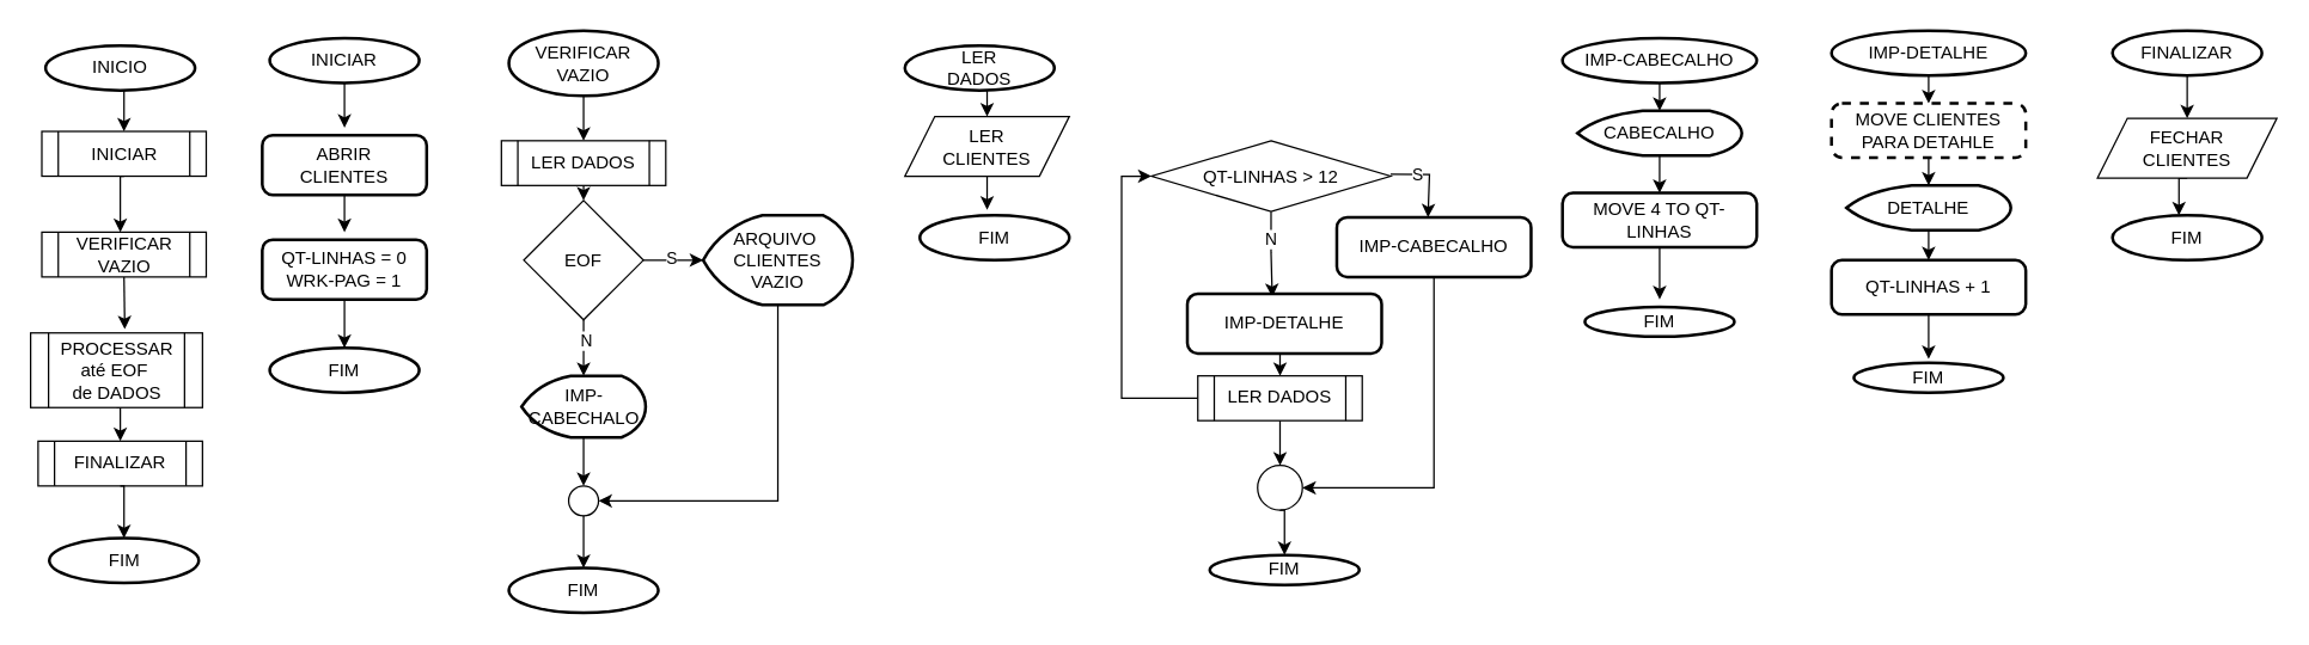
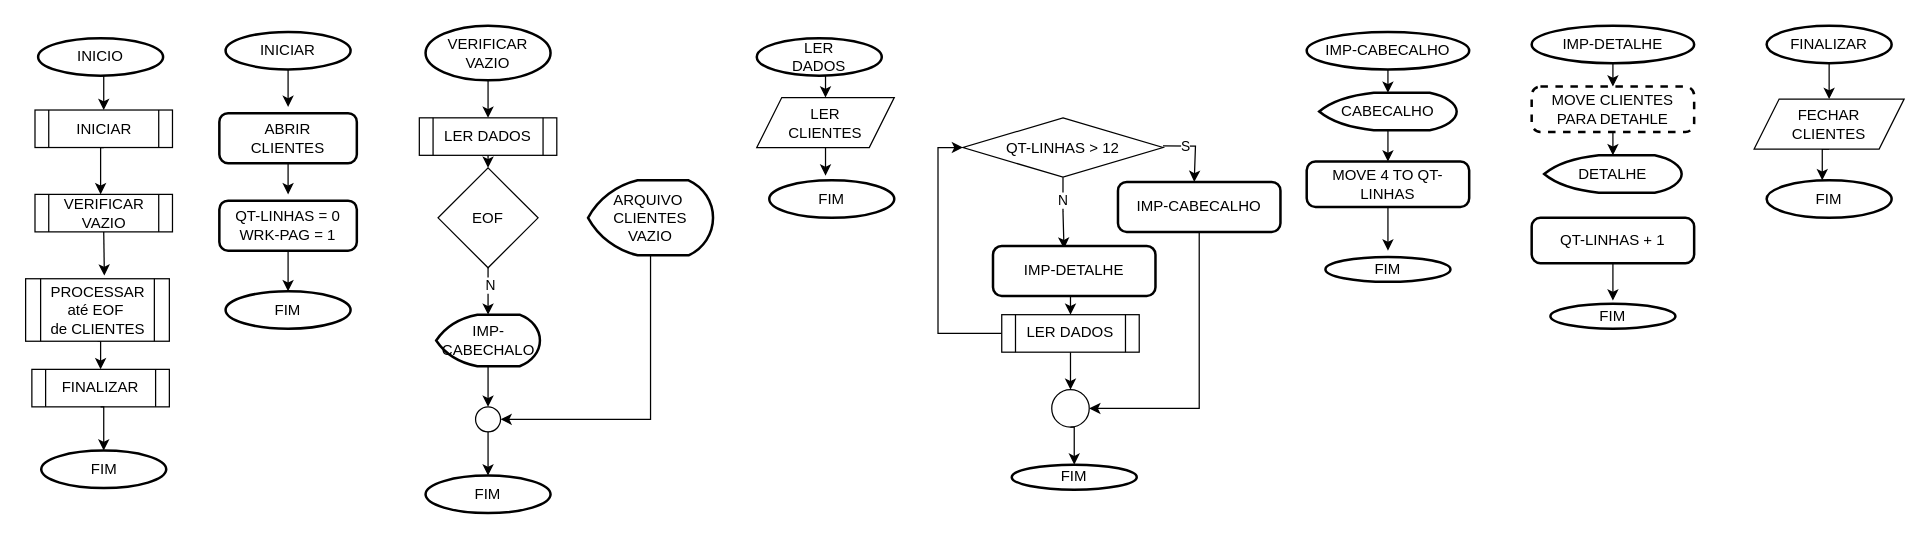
  <mxCell id="0" />
  <mxCell id="1" parent="0" />
  <mxCell id="2" style="edgeStyle=orthogonalEdgeStyle;rounded=0;orthogonalLoop=1;jettySize=auto;html=1;exitX=0.5;exitY=1;exitDx=0;exitDy=0;exitPerimeter=0;entryX=0.5;entryY=0;entryDx=0;entryDy=0;" parent="1" source="3" target="6" edge="1"><mxGeometry relative="1" as="geometry" /></mxCell>
  <mxCell id="3" value="INICIO" style="strokeWidth=2;html=1;shape=mxgraph.flowchart.start_1;whiteSpace=wrap;" parent="1" vertex="1"><mxGeometry x="30" y="30" width="100" height="30" as="geometry" /></mxCell>
  <mxCell id="4" value="FIM" style="strokeWidth=2;html=1;shape=mxgraph.flowchart.start_1;whiteSpace=wrap;" parent="1" vertex="1"><mxGeometry x="32.5" y="360" width="100" height="30" as="geometry" /></mxCell>
  <mxCell id="5" style="edgeStyle=orthogonalEdgeStyle;rounded=0;orthogonalLoop=1;jettySize=auto;html=1;exitX=0.5;exitY=1;exitDx=0;exitDy=0;" parent="1" source="6" edge="1"><mxGeometry relative="1" as="geometry"><mxPoint x="80" y="155" as="targetPoint" /></mxGeometry></mxCell>
  <mxCell id="6" value="INICIAR" style="shape=process;whiteSpace=wrap;html=1;backgroundOutline=1;" parent="1" vertex="1"><mxGeometry x="27.5" y="87.5" width="110" height="30" as="geometry" /></mxCell>
  <mxCell id="7" style="edgeStyle=orthogonalEdgeStyle;rounded=0;orthogonalLoop=1;jettySize=auto;html=1;exitX=0.5;exitY=1;exitDx=0;exitDy=0;entryX=0.5;entryY=0;entryDx=0;entryDy=0;" parent="1" source="8" target="9" edge="1"><mxGeometry relative="1" as="geometry" /></mxCell>
- <mxCell id="8" value="PROCESSAR&lt;div&gt;até EOF&amp;nbsp;&lt;/div&gt;&lt;div&gt;de DADOS&lt;/div&gt;" style="shape=process;whiteSpace=wrap;html=1;backgroundOutline=1;" parent="1" vertex="1"><mxGeometry x="20" y="222.5" width="115" height="50" as="geometry" /></mxCell>
+ <mxCell id="8" value="PROCESSAR&lt;div&gt;até EOF&amp;nbsp;&lt;/div&gt;&lt;div&gt;de CLIENTES&lt;/div&gt;" style="shape=process;whiteSpace=wrap;html=1;backgroundOutline=1;" parent="1" vertex="1"><mxGeometry x="20" y="222.5" width="115" height="50" as="geometry" /></mxCell>
  <mxCell id="9" value="FINALIZAR" style="shape=process;whiteSpace=wrap;html=1;backgroundOutline=1;" parent="1" vertex="1"><mxGeometry x="25" y="295" width="110" height="30" as="geometry" /></mxCell>
  <mxCell id="10" style="edgeStyle=orthogonalEdgeStyle;rounded=0;orthogonalLoop=1;jettySize=auto;html=1;exitX=0.5;exitY=1;exitDx=0;exitDy=0;exitPerimeter=0;entryX=0.5;entryY=0;entryDx=0;entryDy=0;" parent="1" source="11" edge="1"><mxGeometry relative="1" as="geometry"><mxPoint x="230" y="85" as="targetPoint" /></mxGeometry></mxCell>
  <mxCell id="11" value="INICIAR" style="strokeWidth=2;html=1;shape=mxgraph.flowchart.start_1;whiteSpace=wrap;" parent="1" vertex="1"><mxGeometry x="180" y="25" width="100" height="30" as="geometry" /></mxCell>
  <mxCell id="12" value="FIM" style="strokeWidth=2;html=1;shape=mxgraph.flowchart.start_1;whiteSpace=wrap;" parent="1" vertex="1"><mxGeometry x="180" y="232.5" width="100" height="30" as="geometry" /></mxCell>
  <mxCell id="13" style="edgeStyle=orthogonalEdgeStyle;rounded=0;orthogonalLoop=1;jettySize=auto;html=1;exitX=0.5;exitY=1;exitDx=0;exitDy=0;entryX=0.5;entryY=0;entryDx=0;entryDy=0;" parent="1" edge="1"><mxGeometry relative="1" as="geometry"><mxPoint x="230" y="125" as="sourcePoint" /><mxPoint x="230" y="155" as="targetPoint" /></mxGeometry></mxCell>
  <mxCell id="14" value="FIM" style="strokeWidth=2;html=1;shape=mxgraph.flowchart.start_1;whiteSpace=wrap;" parent="1" vertex="1"><mxGeometry x="809" y="371.25" width="100" height="20" as="geometry" /></mxCell>
  <mxCell id="15" value="FINALIZAR" style="strokeWidth=2;html=1;shape=mxgraph.flowchart.start_1;whiteSpace=wrap;" parent="1" vertex="1"><mxGeometry x="1413" y="20" width="100" height="30" as="geometry" /></mxCell>
  <mxCell id="16" value="FIM" style="strokeWidth=2;html=1;shape=mxgraph.flowchart.start_1;whiteSpace=wrap;" parent="1" vertex="1"><mxGeometry x="1413" y="143.75" width="100" height="30" as="geometry" /></mxCell>
  <mxCell id="17" style="edgeStyle=orthogonalEdgeStyle;rounded=0;orthogonalLoop=1;jettySize=auto;html=1;exitX=0.5;exitY=1;exitDx=0;exitDy=0;entryX=0.5;entryY=0;entryDx=0;entryDy=0;" parent="1" source="18" edge="1"><mxGeometry relative="1" as="geometry"><mxPoint x="1457.5" y="143.75" as="targetPoint" /></mxGeometry></mxCell>
  <mxCell id="18" value="FECHAR&lt;div&gt;CLIENTES&lt;/div&gt;" style="shape=parallelogram;perimeter=parallelogramPerimeter;whiteSpace=wrap;html=1;fixedSize=1;" parent="1" vertex="1"><mxGeometry x="1403" y="78.75" width="120" height="40" as="geometry" /></mxCell>
  <mxCell id="19" style="edgeStyle=orthogonalEdgeStyle;rounded=0;orthogonalLoop=1;jettySize=auto;html=1;exitX=0.5;exitY=1;exitDx=0;exitDy=0;exitPerimeter=0;entryX=0.5;entryY=0;entryDx=0;entryDy=0;" parent="1" source="20" target="36" edge="1"><mxGeometry relative="1" as="geometry" /></mxCell>
  <mxCell id="20" value="VERIFICAR&lt;div&gt;VAZIO&lt;/div&gt;" style="strokeWidth=2;html=1;shape=mxgraph.flowchart.start_1;whiteSpace=wrap;" parent="1" vertex="1"><mxGeometry x="340" y="20" width="100" height="43.75" as="geometry" /></mxCell>
  <mxCell id="21" value="FIM" style="strokeWidth=2;html=1;shape=mxgraph.flowchart.start_1;whiteSpace=wrap;" parent="1" vertex="1"><mxGeometry x="340" y="380" width="100" height="30" as="geometry" /></mxCell>
  <mxCell id="22" style="edgeStyle=orthogonalEdgeStyle;rounded=0;orthogonalLoop=1;jettySize=auto;html=1;exitX=0.5;exitY=1;exitDx=0;exitDy=0;entryX=0.5;entryY=0;entryDx=0;entryDy=0;entryPerimeter=0;" parent="1" source="9" target="4" edge="1"><mxGeometry relative="1" as="geometry" /></mxCell>
  <mxCell id="23" style="edgeStyle=orthogonalEdgeStyle;rounded=0;orthogonalLoop=1;jettySize=auto;html=1;exitX=0.5;exitY=1;exitDx=0;exitDy=0;entryX=0.437;entryY=0.054;entryDx=0;entryDy=0;entryPerimeter=0;" parent="1" source="25" target="53" edge="1"><mxGeometry relative="1" as="geometry"><mxPoint x="850" y="300" as="targetPoint" /></mxGeometry></mxCell>
  <mxCell id="24" value="N" style="edgeLabel;html=1;align=center;verticalAlign=middle;resizable=0;points=[];" parent="23" connectable="0" vertex="1"><mxGeometry x="-0.394" y="-1" relative="1" as="geometry"><mxPoint as="offset" /></mxGeometry></mxCell>
  <mxCell id="25" value="QT-LINHAS &amp;gt; 12" style="rhombus;whiteSpace=wrap;html=1;" parent="1" vertex="1"><mxGeometry x="770" y="93.75" width="160" height="47.5" as="geometry" /></mxCell>
  <mxCell id="26" style="edgeStyle=orthogonalEdgeStyle;rounded=0;orthogonalLoop=1;jettySize=auto;html=1;exitX=0.5;exitY=1;exitDx=0;exitDy=0;entryX=1;entryY=0.5;entryDx=0;entryDy=0;" parent="1" source="27" target="28" edge="1"><mxGeometry relative="1" as="geometry"><mxPoint x="959" y="281.25" as="targetPoint" /></mxGeometry></mxCell>
  <mxCell id="27" value="IMP-CABECALHO" style="rounded=1;whiteSpace=wrap;html=1;absoluteArcSize=1;arcSize=14;strokeWidth=2;" parent="1" vertex="1"><mxGeometry x="894" y="145" width="130" height="40" as="geometry" /></mxCell>
  <mxCell id="28" value="" style="ellipse;whiteSpace=wrap;html=1;aspect=fixed;" parent="1" vertex="1"><mxGeometry x="841" y="311.25" width="30" height="30" as="geometry" /></mxCell>
  <mxCell id="29" style="edgeStyle=orthogonalEdgeStyle;rounded=0;orthogonalLoop=1;jettySize=auto;html=1;exitX=1;exitY=0.5;exitDx=0;exitDy=0;" parent="1" edge="1"><mxGeometry relative="1" as="geometry"><mxPoint x="930" y="116.25" as="sourcePoint" /><mxPoint x="955" y="145" as="targetPoint" /><Array as="points"><mxPoint x="956" y="116.5" /></Array></mxGeometry></mxCell>
  <mxCell id="30" value="S" style="edgeLabel;html=1;align=center;verticalAlign=middle;resizable=0;points=[];" parent="29" connectable="0" vertex="1"><mxGeometry x="-0.341" relative="1" as="geometry"><mxPoint as="offset" /></mxGeometry></mxCell>
  <mxCell id="31" value="ABRIR&lt;div&gt;CLIENTES&lt;/div&gt;" style="rounded=1;whiteSpace=wrap;html=1;absoluteArcSize=1;arcSize=14;strokeWidth=2;" parent="1" vertex="1"><mxGeometry x="175" y="90" width="110" height="40" as="geometry" /></mxCell>
  <mxCell id="32" value="&lt;div&gt;QT-LINHAS = 0&lt;/div&gt;&lt;div&gt;WRK-PAG = 1&lt;/div&gt;" style="rounded=1;whiteSpace=wrap;html=1;absoluteArcSize=1;arcSize=14;strokeWidth=2;" parent="1" vertex="1"><mxGeometry x="175" y="160" width="110" height="40" as="geometry" /></mxCell>
  <mxCell id="33" style="edgeStyle=orthogonalEdgeStyle;rounded=0;orthogonalLoop=1;jettySize=auto;html=1;exitX=0.5;exitY=1;exitDx=0;exitDy=0;" parent="1" source="34" edge="1"><mxGeometry relative="1" as="geometry"><mxPoint x="83" y="220" as="targetPoint" /></mxGeometry></mxCell>
  <mxCell id="34" value="VERIFICAR&lt;div&gt;VAZIO&lt;/div&gt;" style="shape=process;whiteSpace=wrap;html=1;backgroundOutline=1;" parent="1" vertex="1"><mxGeometry x="27.5" y="155" width="110" height="30" as="geometry" /></mxCell>
  <mxCell id="35" style="edgeStyle=orthogonalEdgeStyle;rounded=0;orthogonalLoop=1;jettySize=auto;html=1;exitX=0.5;exitY=1;exitDx=0;exitDy=0;entryX=0.5;entryY=0;entryDx=0;entryDy=0;" parent="1" source="36" target="41" edge="1"><mxGeometry relative="1" as="geometry" /></mxCell>
  <mxCell id="36" value="LER DADOS" style="shape=process;whiteSpace=wrap;html=1;backgroundOutline=1;" parent="1" vertex="1"><mxGeometry x="335" y="93.75" width="110" height="30" as="geometry" /></mxCell>
  <mxCell id="37" style="edgeStyle=orthogonalEdgeStyle;rounded=0;orthogonalLoop=1;jettySize=auto;html=1;exitX=0.5;exitY=1;exitDx=0;exitDy=0;exitPerimeter=0;entryX=0.5;entryY=0;entryDx=0;entryDy=0;" parent="1" source="38" target="39" edge="1"><mxGeometry relative="1" as="geometry" /></mxCell>
  <mxCell id="38" value="LER&lt;div&gt;DADOS&lt;/div&gt;" style="strokeWidth=2;html=1;shape=mxgraph.flowchart.start_1;whiteSpace=wrap;" parent="1" vertex="1"><mxGeometry x="605" y="30" width="100" height="30" as="geometry" /></mxCell>
  <mxCell id="39" value="LER&lt;div&gt;CLIENTES&lt;/div&gt;" style="shape=parallelogram;perimeter=parallelogramPerimeter;whiteSpace=wrap;html=1;fixedSize=1;" parent="1" vertex="1"><mxGeometry x="605" y="77.5" width="110" height="40" as="geometry" /></mxCell>
  <mxCell id="40" value="FIM" style="strokeWidth=2;html=1;shape=mxgraph.flowchart.start_1;whiteSpace=wrap;" parent="1" vertex="1"><mxGeometry x="615" y="143.75" width="100" height="30" as="geometry" /></mxCell>
  <mxCell id="41" value="EOF" style="rhombus;whiteSpace=wrap;html=1;" parent="1" vertex="1"><mxGeometry x="350" y="133.75" width="80" height="80" as="geometry" /></mxCell>
  <mxCell id="42" value="ARQUIVO&amp;nbsp;&lt;div&gt;CLIENTES&lt;div&gt;VAZIO&lt;/div&gt;&lt;/div&gt;" style="strokeWidth=2;html=1;shape=mxgraph.flowchart.display;whiteSpace=wrap;" parent="1" vertex="1"><mxGeometry x="470" y="143.75" width="100" height="60" as="geometry" /></mxCell>
- <mxCell id="43" style="edgeStyle=orthogonalEdgeStyle;rounded=0;orthogonalLoop=1;jettySize=auto;html=1;exitX=1;exitY=0.5;exitDx=0;exitDy=0;entryX=0;entryY=0.5;entryDx=0;entryDy=0;entryPerimeter=0;" parent="1" source="41" target="42" edge="1"><mxGeometry relative="1" as="geometry" /></mxCell>
- <mxCell id="44" value="S" style="edgeLabel;html=1;align=center;verticalAlign=middle;resizable=0;points=[];" parent="43" connectable="0" vertex="1"><mxGeometry x="-0.121" y="1" relative="1" as="geometry"><mxPoint as="offset" /></mxGeometry></mxCell>
  <mxCell id="45" value="" style="verticalLabelPosition=bottom;verticalAlign=top;html=1;shape=mxgraph.flowchart.on-page_reference;" parent="1" vertex="1"><mxGeometry x="380" y="325" width="20" height="20" as="geometry" /></mxCell>
  <mxCell id="46" style="edgeStyle=orthogonalEdgeStyle;rounded=0;orthogonalLoop=1;jettySize=auto;html=1;exitX=0.5;exitY=1;exitDx=0;exitDy=0;entryX=0.5;entryY=0;entryDx=0;entryDy=0;entryPerimeter=0;" parent="1" source="77" target="45" edge="1"><mxGeometry relative="1" as="geometry" /></mxCell>
  <mxCell id="47" style="edgeStyle=orthogonalEdgeStyle;rounded=0;orthogonalLoop=1;jettySize=auto;html=1;exitX=0.5;exitY=1;exitDx=0;exitDy=0;exitPerimeter=0;entryX=0.5;entryY=0;entryDx=0;entryDy=0;entryPerimeter=0;" parent="1" source="45" target="21" edge="1"><mxGeometry relative="1" as="geometry" /></mxCell>
  <mxCell id="48" style="edgeStyle=orthogonalEdgeStyle;rounded=0;orthogonalLoop=1;jettySize=auto;html=1;exitX=0.5;exitY=1;exitDx=0;exitDy=0;exitPerimeter=0;entryX=1;entryY=0.5;entryDx=0;entryDy=0;entryPerimeter=0;" parent="1" source="42" target="45" edge="1"><mxGeometry relative="1" as="geometry" /></mxCell>
  <mxCell id="49" style="edgeStyle=orthogonalEdgeStyle;rounded=0;orthogonalLoop=1;jettySize=auto;html=1;exitX=0.5;exitY=1;exitDx=0;exitDy=0;" parent="1" source="39" edge="1"><mxGeometry relative="1" as="geometry"><mxPoint x="660" y="140" as="targetPoint" /></mxGeometry></mxCell>
  <mxCell id="50" style="edgeStyle=orthogonalEdgeStyle;rounded=0;orthogonalLoop=1;jettySize=auto;html=1;exitX=0.5;exitY=1;exitDx=0;exitDy=0;exitPerimeter=0;entryX=0.5;entryY=0;entryDx=0;entryDy=0;entryPerimeter=0;" parent="1" source="15" edge="1"><mxGeometry relative="1" as="geometry"><mxPoint x="1463" y="78.75" as="targetPoint" /></mxGeometry></mxCell>
  <mxCell id="51" style="edgeStyle=orthogonalEdgeStyle;rounded=0;orthogonalLoop=1;jettySize=auto;html=1;exitX=0.5;exitY=1;exitDx=0;exitDy=0;entryX=0.5;entryY=0;entryDx=0;entryDy=0;entryPerimeter=0;" parent="1" source="32" target="12" edge="1"><mxGeometry relative="1" as="geometry" /></mxCell>
  <mxCell id="52" style="edgeStyle=orthogonalEdgeStyle;rounded=0;orthogonalLoop=1;jettySize=auto;html=1;exitX=0.5;exitY=1;exitDx=0;exitDy=0;entryX=0.5;entryY=0;entryDx=0;entryDy=0;" parent="1" source="53" target="56" edge="1"><mxGeometry relative="1" as="geometry" /></mxCell>
  <mxCell id="53" value="IMP-DETALHE" style="rounded=1;whiteSpace=wrap;html=1;absoluteArcSize=1;arcSize=14;strokeWidth=2;" parent="1" vertex="1"><mxGeometry x="794" y="196.25" width="130" height="40" as="geometry" /></mxCell>
  <mxCell id="54" style="edgeStyle=orthogonalEdgeStyle;rounded=0;orthogonalLoop=1;jettySize=auto;html=1;exitX=0.5;exitY=1;exitDx=0;exitDy=0;entryX=0.5;entryY=0;entryDx=0;entryDy=0;" parent="1" source="56" target="28" edge="1"><mxGeometry relative="1" as="geometry" /></mxCell>
  <mxCell id="55" style="edgeStyle=orthogonalEdgeStyle;rounded=0;orthogonalLoop=1;jettySize=auto;html=1;entryX=0;entryY=0.5;entryDx=0;entryDy=0;exitX=0;exitY=0.5;exitDx=0;exitDy=0;" parent="1" source="56" target="25" edge="1"><mxGeometry relative="1" as="geometry" /></mxCell>
  <mxCell id="56" value="LER DADOS" style="shape=process;whiteSpace=wrap;html=1;backgroundOutline=1;" parent="1" vertex="1"><mxGeometry x="801" y="251.25" width="110" height="30" as="geometry" /></mxCell>
  <mxCell id="57" style="edgeStyle=orthogonalEdgeStyle;rounded=0;orthogonalLoop=1;jettySize=auto;html=1;exitX=0.5;exitY=1;exitDx=0;exitDy=0;entryX=0.5;entryY=0;entryDx=0;entryDy=0;entryPerimeter=0;" parent="1" source="28" target="14" edge="1"><mxGeometry relative="1" as="geometry" /></mxCell>
  <mxCell id="58" value="IMP-CABECALHO" style="strokeWidth=2;html=1;shape=mxgraph.flowchart.start_1;whiteSpace=wrap;" parent="1" vertex="1"><mxGeometry x="1045" y="25" width="130" height="30" as="geometry" /></mxCell>
  <mxCell id="59" style="edgeStyle=orthogonalEdgeStyle;rounded=0;orthogonalLoop=1;jettySize=auto;html=1;exitX=0.5;exitY=1;exitDx=0;exitDy=0;exitPerimeter=0;entryX=0.5;entryY=0;entryDx=0;entryDy=0;" parent="1" source="60" target="62" edge="1"><mxGeometry relative="1" as="geometry" /></mxCell>
  <mxCell id="60" value="CABECALHO" style="strokeWidth=2;html=1;shape=mxgraph.flowchart.display;whiteSpace=wrap;" parent="1" vertex="1"><mxGeometry x="1055" y="73.75" width="110" height="30" as="geometry" /></mxCell>
  <mxCell id="61" style="edgeStyle=orthogonalEdgeStyle;rounded=0;orthogonalLoop=1;jettySize=auto;html=1;exitX=0.5;exitY=1;exitDx=0;exitDy=0;" parent="1" source="62" edge="1"><mxGeometry relative="1" as="geometry"><mxPoint x="1110" y="200" as="targetPoint" /></mxGeometry></mxCell>
  <mxCell id="62" value="MOVE 4 TO QT-LINHAS" style="rounded=1;whiteSpace=wrap;html=1;absoluteArcSize=1;arcSize=14;strokeWidth=2;" parent="1" vertex="1"><mxGeometry x="1045" y="128.75" width="130" height="36.25" as="geometry" /></mxCell>
  <mxCell id="63" style="edgeStyle=orthogonalEdgeStyle;rounded=0;orthogonalLoop=1;jettySize=auto;html=1;exitX=0.5;exitY=1;exitDx=0;exitDy=0;exitPerimeter=0;entryX=0.5;entryY=0;entryDx=0;entryDy=0;" parent="1" source="64" target="69" edge="1"><mxGeometry relative="1" as="geometry" /></mxCell>
  <mxCell id="64" value="IMP-DETALHE" style="strokeWidth=2;html=1;shape=mxgraph.flowchart.start_1;whiteSpace=wrap;" parent="1" vertex="1"><mxGeometry x="1225" y="20" width="130" height="30" as="geometry" /></mxCell>
- <mxCell id="65" style="edgeStyle=orthogonalEdgeStyle;rounded=0;orthogonalLoop=1;jettySize=auto;html=1;exitX=0.5;exitY=1;exitDx=0;exitDy=0;exitPerimeter=0;entryX=0.5;entryY=0;entryDx=0;entryDy=0;" parent="1" source="66" target="68" edge="1"><mxGeometry relative="1" as="geometry" /></mxCell>
  <mxCell id="66" value="DETALHE" style="strokeWidth=2;html=1;shape=mxgraph.flowchart.display;whiteSpace=wrap;" parent="1" vertex="1"><mxGeometry x="1235" y="123.75" width="110" height="30" as="geometry" /></mxCell>
  <mxCell id="67" style="edgeStyle=orthogonalEdgeStyle;rounded=0;orthogonalLoop=1;jettySize=auto;html=1;exitX=0.5;exitY=1;exitDx=0;exitDy=0;" parent="1" source="68" edge="1"><mxGeometry relative="1" as="geometry"><mxPoint x="1290" y="240" as="targetPoint" /></mxGeometry></mxCell>
  <mxCell id="68" value="QT-LINHAS + 1" style="rounded=1;whiteSpace=wrap;html=1;absoluteArcSize=1;arcSize=14;strokeWidth=2;" parent="1" vertex="1"><mxGeometry x="1225" y="173.75" width="130" height="36.25" as="geometry" /></mxCell>
  <mxCell id="69" value="MOVE CLIENTES&lt;div&gt;PARA DETAHLE&lt;/div&gt;" style="rounded=1;whiteSpace=wrap;html=1;absoluteArcSize=1;arcSize=14;strokeWidth=2;dashed=1;" parent="1" vertex="1"><mxGeometry x="1225" y="68.75" width="130" height="36.25" as="geometry" /></mxCell>
  <mxCell id="70" style="edgeStyle=orthogonalEdgeStyle;rounded=0;orthogonalLoop=1;jettySize=auto;html=1;exitX=0.5;exitY=1;exitDx=0;exitDy=0;" parent="1" source="68" target="68" edge="1"><mxGeometry relative="1" as="geometry" /></mxCell>
  <mxCell id="71" value="FIM" style="strokeWidth=2;html=1;shape=mxgraph.flowchart.start_1;whiteSpace=wrap;" parent="1" vertex="1"><mxGeometry x="1060" y="205" width="100" height="20" as="geometry" /></mxCell>
  <mxCell id="72" value="FIM" style="strokeWidth=2;html=1;shape=mxgraph.flowchart.start_1;whiteSpace=wrap;" parent="1" vertex="1"><mxGeometry x="1240" y="242.5" width="100" height="20" as="geometry" /></mxCell>
  <mxCell id="73" style="edgeStyle=orthogonalEdgeStyle;rounded=0;orthogonalLoop=1;jettySize=auto;html=1;exitX=0.5;exitY=1;exitDx=0;exitDy=0;exitPerimeter=0;entryX=0.5;entryY=0;entryDx=0;entryDy=0;entryPerimeter=0;" parent="1" source="58" target="60" edge="1"><mxGeometry relative="1" as="geometry" /></mxCell>
  <mxCell id="74" style="edgeStyle=orthogonalEdgeStyle;rounded=0;orthogonalLoop=1;jettySize=auto;html=1;exitX=0.5;exitY=1;exitDx=0;exitDy=0;entryX=0.5;entryY=0;entryDx=0;entryDy=0;entryPerimeter=0;" parent="1" source="69" target="66" edge="1"><mxGeometry relative="1" as="geometry" /></mxCell>
  <mxCell id="75" value="" style="edgeStyle=orthogonalEdgeStyle;rounded=0;orthogonalLoop=1;jettySize=auto;html=1;exitX=0.5;exitY=1;exitDx=0;exitDy=0;entryX=0.5;entryY=0;entryDx=0;entryDy=0;entryPerimeter=0;" parent="1" source="41" target="77" edge="1"><mxGeometry relative="1" as="geometry"><mxPoint x="390" y="214" as="sourcePoint" /><mxPoint x="390" y="310" as="targetPoint" /></mxGeometry></mxCell>
  <mxCell id="76" value="N" style="edgeLabel;html=1;align=center;verticalAlign=middle;resizable=0;points=[];" parent="75" connectable="0" vertex="1"><mxGeometry x="-0.252" y="1" relative="1" as="geometry"><mxPoint as="offset" /></mxGeometry></mxCell>
  <mxCell id="77" value="IMP-CABECHALO" style="strokeWidth=2;html=1;shape=mxgraph.flowchart.display;whiteSpace=wrap;" parent="1" vertex="1"><mxGeometry x="348.5" y="251.25" width="83" height="41.25" as="geometry" /></mxCell>
